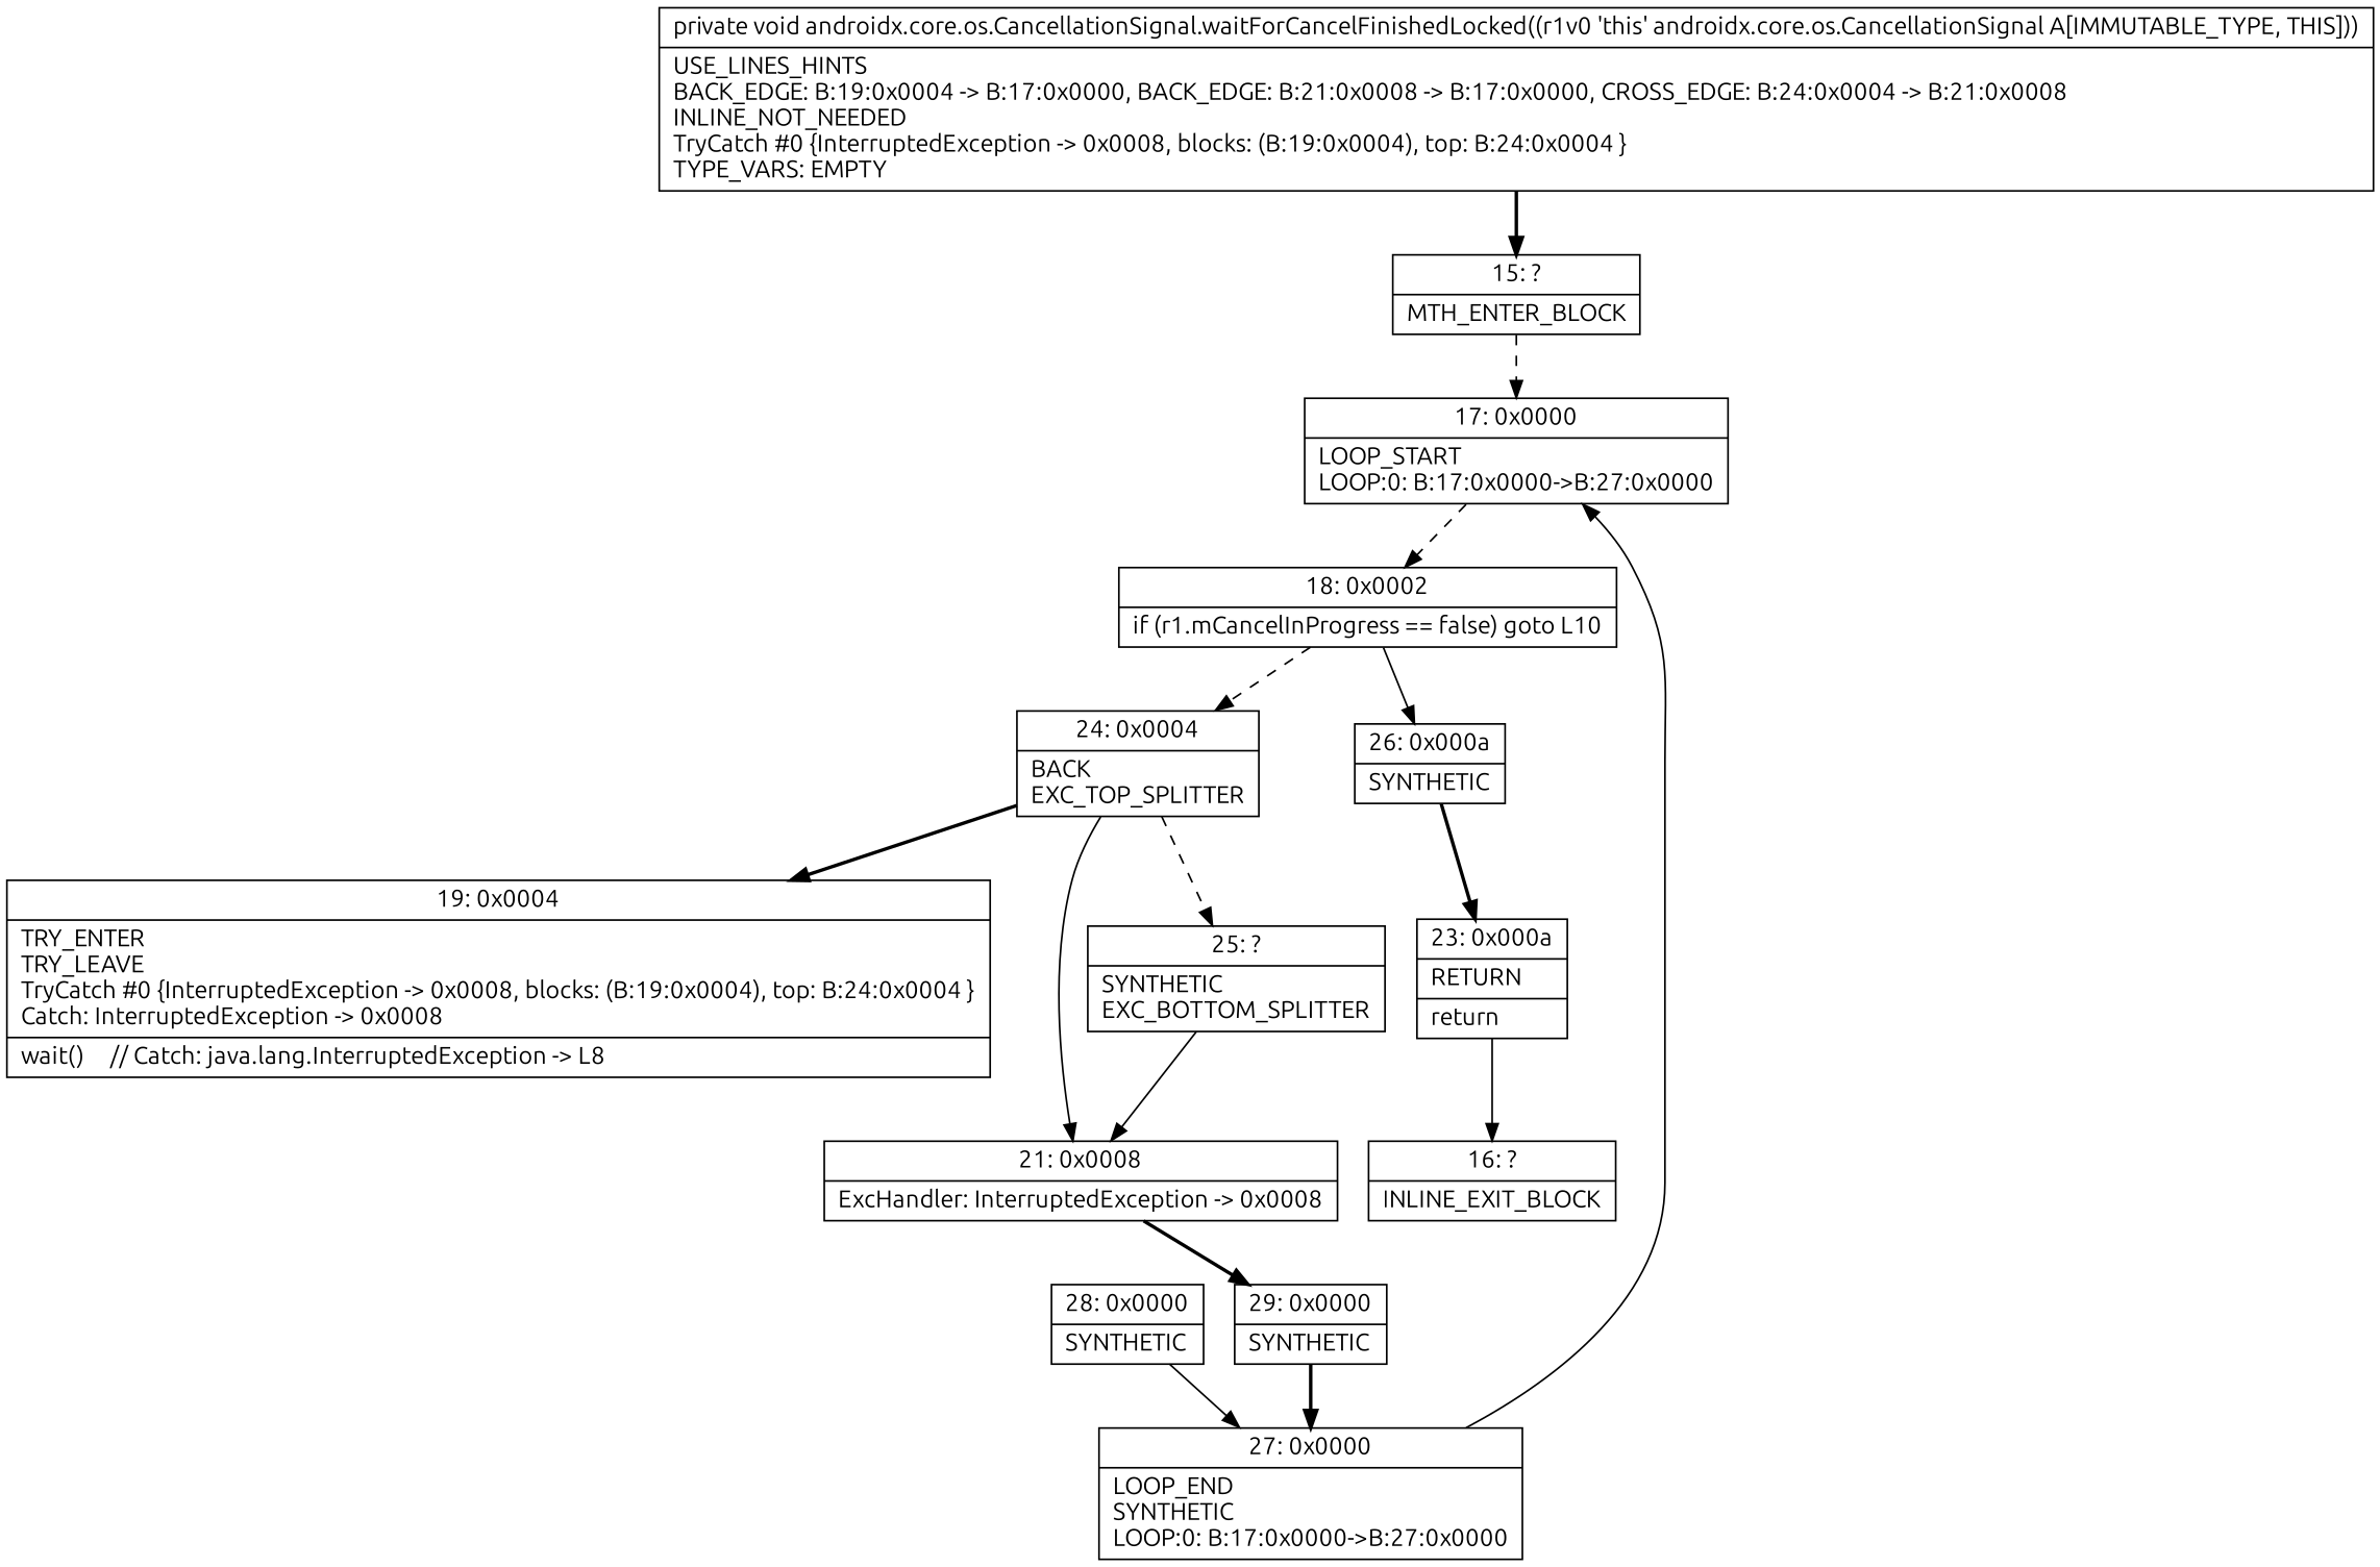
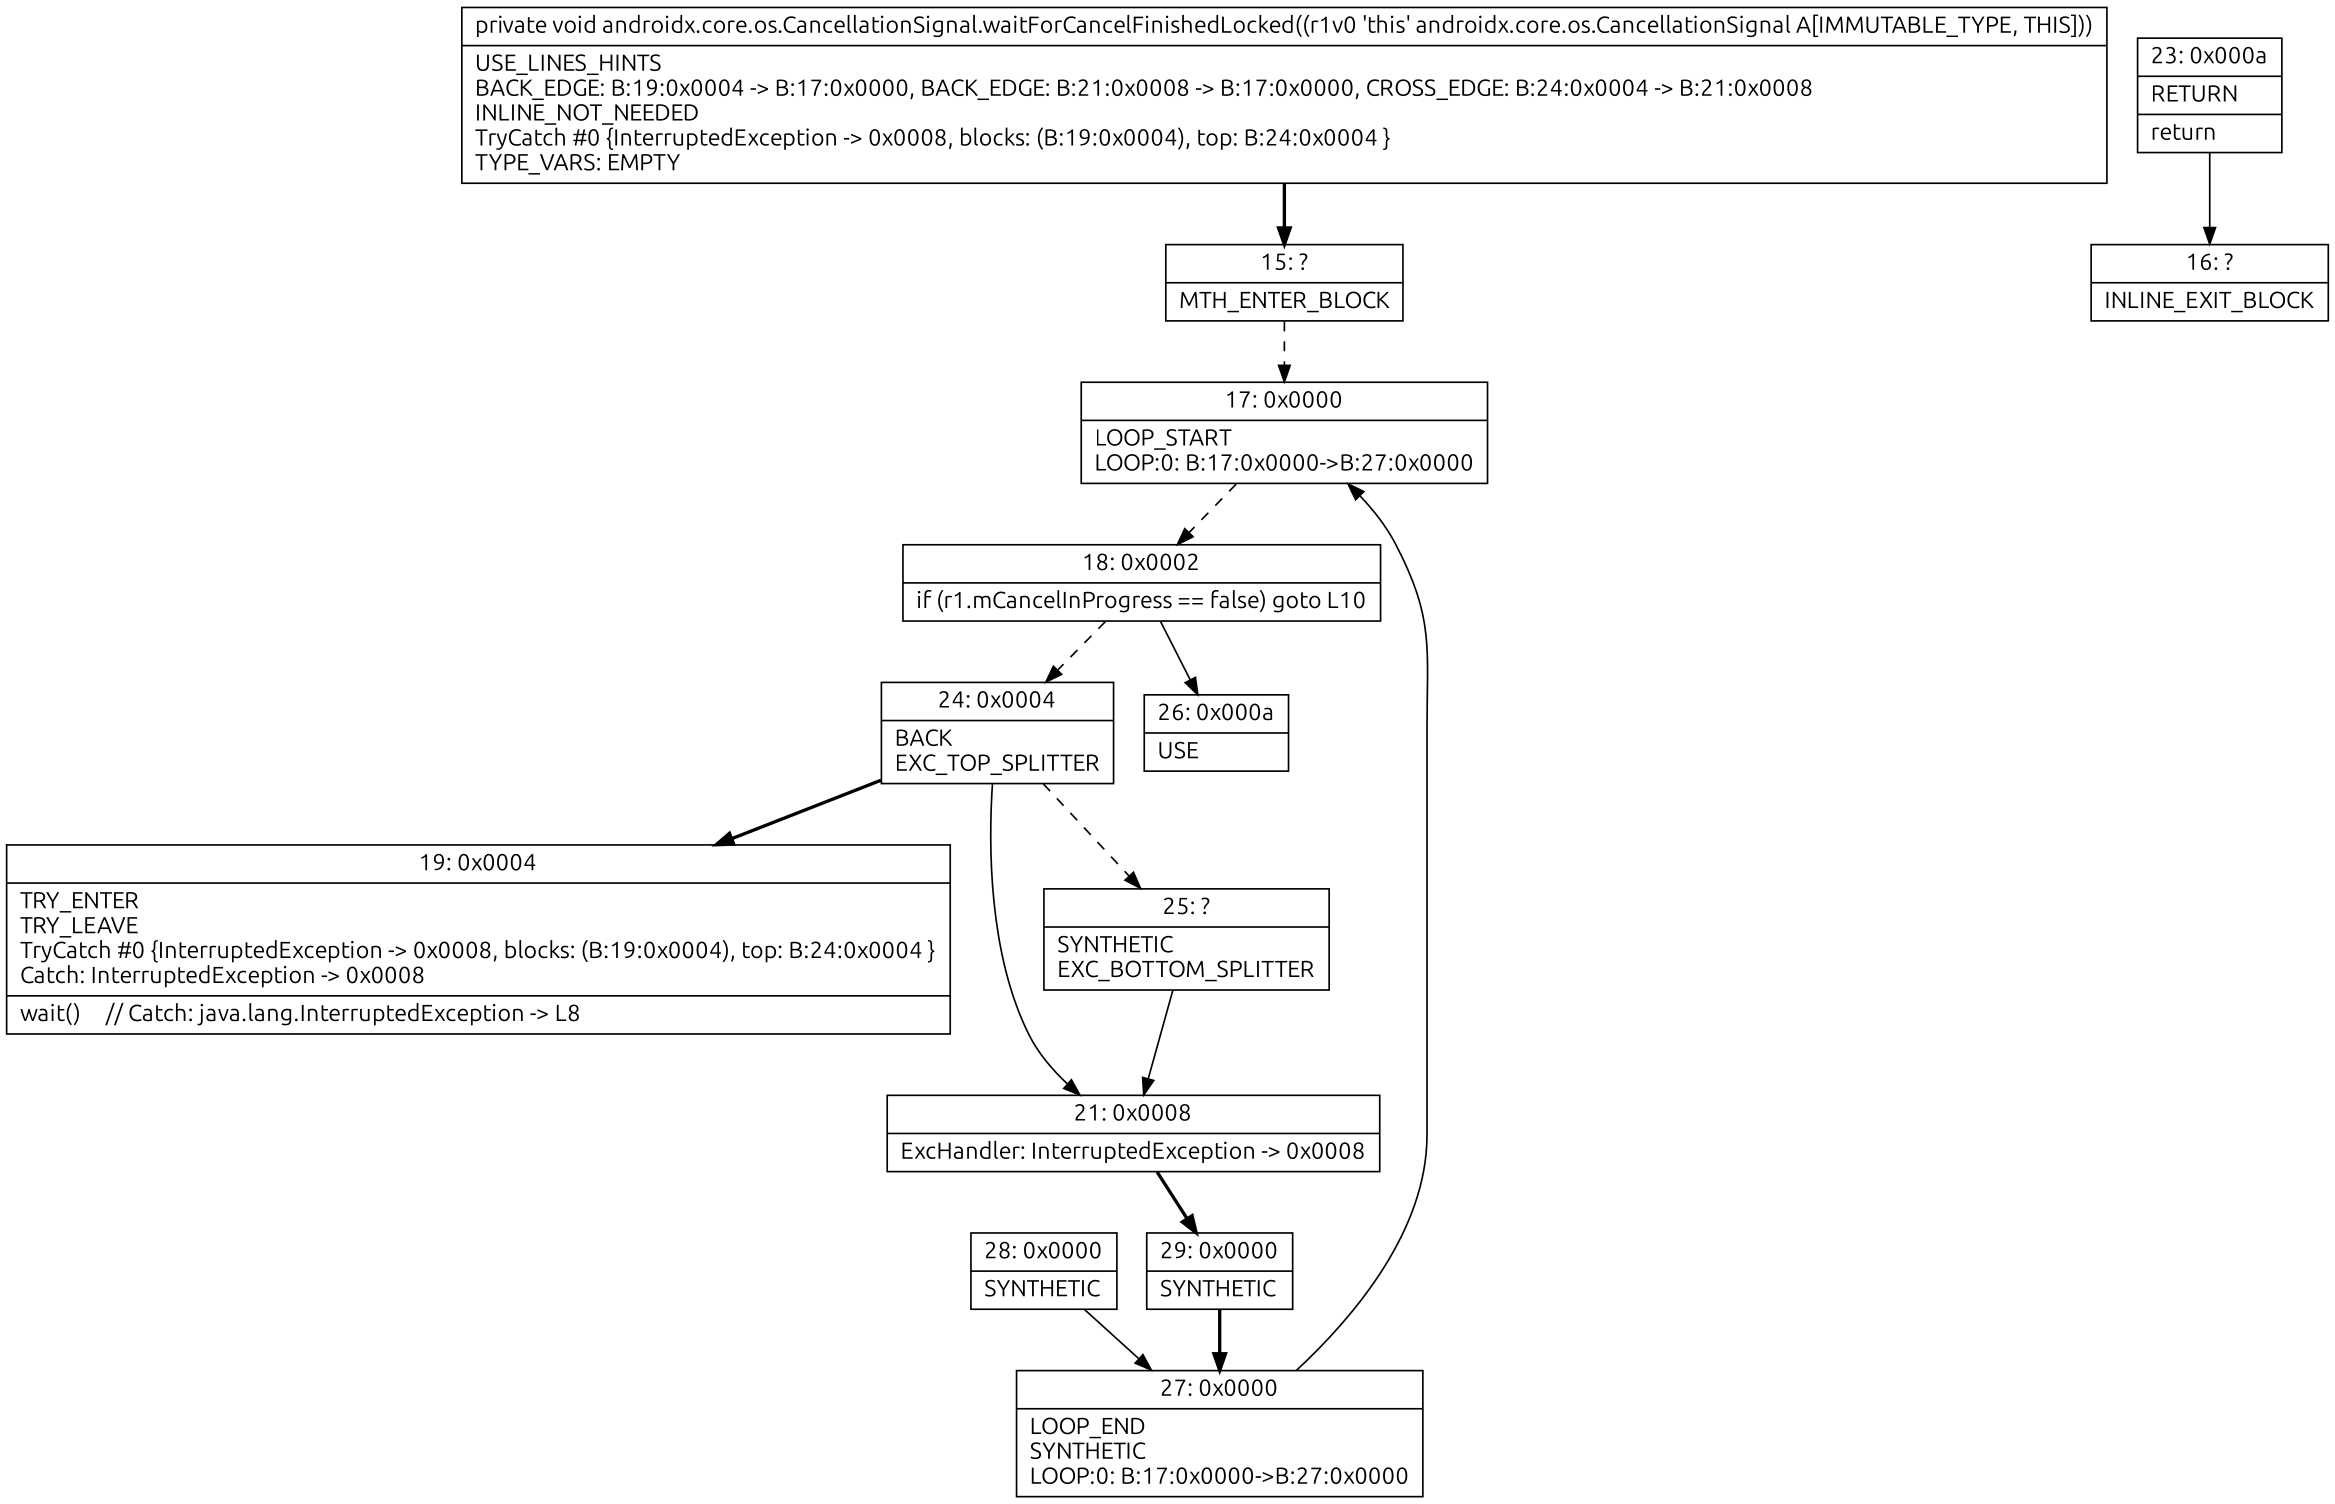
  digraph {
    fontname=Ubuntu
    node [fontname=Ubuntu shape=record]
    edge [fontname=Ubuntu style=solid]
    n1 [label="{15\:\ ?|MTH_ENTER_BLOCK\l}"]
    n2 [label="{17\:\ 0x0000|LOOP_START\lLOOP:0: B:17:0x0000\-\>B:27:0x0000\l}"]
    n3 [label="{18\:\ 0x0002|if (r1.mCancelInProgress == false) goto L10\l}"]
    n4 [label="{24\:\ 0x0004|BACK\lEXC_TOP_SPLITTER\l}"]
-   n5 [label="{26\:\ 0x000a|SYNTHETIC\l}"]
+   n5 [label="{26\:\ 0x000a|USE\l}"]
    n6 [label="{19\:\ 0x0004|TRY_ENTER\lTRY_LEAVE\lTryCatch #0 \{InterruptedException \-\> 0x0008, blocks: (B:19:0x0004), top: B:24:0x0004 \}\lCatch: InterruptedException \-\> 0x0008\l|wait()     \/\/ Catch: java.lang.InterruptedException \-\> L8\l}"]
    n7 [label="{21\:\ 0x0008|ExcHandler: InterruptedException \-\> 0x0008\l}"]
    n8 [label="{25\:\ ?|SYNTHETIC\lEXC_BOTTOM_SPLITTER\l}"]
    n9 [label="{23\:\ 0x000a|RETURN\l|return\l}"]
    n10 [label="{29\:\ 0x0000|SYNTHETIC\l}"]
    n11 [label="{28\:\ 0x0000|SYNTHETIC\l}"]
    n12 [label="{27\:\ 0x0000|LOOP_END\lSYNTHETIC\lLOOP:0: B:17:0x0000\-\>B:27:0x0000\l}"]
    n13 [label="{16\:\ ?|INLINE_EXIT_BLOCK\l}"]
    n14 [label="{private void androidx.core.os.CancellationSignal.waitForCancelFinishedLocked((r1v0 'this' androidx.core.os.CancellationSignal A[IMMUTABLE_TYPE, THIS]))  | USE_LINES_HINTS\lBACK_EDGE: B:19:0x0004 \-\> B:17:0x0000, BACK_EDGE: B:21:0x0008 \-\> B:17:0x0000, CROSS_EDGE: B:24:0x0004 \-\> B:21:0x0008\lINLINE_NOT_NEEDED\lTryCatch #0 \{InterruptedException \-\> 0x0008, blocks: (B:19:0x0004), top: B:24:0x0004 \}\lTYPE_VARS: EMPTY\l}"]
    n1 -> n2 [style=dashed]
    n2 -> n3 [style=dashed]
    n3 -> n4 [style=dashed]
    n3 -> n5
    n4 -> n6 [style=bold]
    n4 -> n7
    n4 -> n8 [style=dashed]
-   n5 -> n9 [style=bold]
    n7 -> n10 [style=bold]
    n8 -> n7
    n9 -> n13
    n10 -> n12 [style=bold]
    n11 -> n12
    n12 -> n2
    n14 -> n1 [style=bold]
  }
